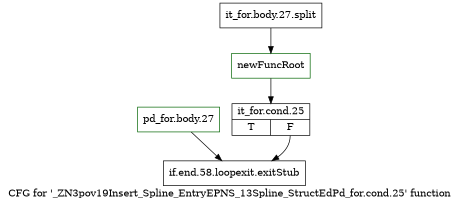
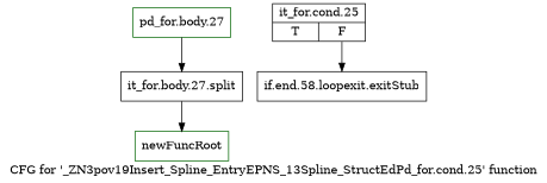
  digraph {
    label="CFG for '_ZN3pov19Insert_Spline_EntryEPNS_13Spline_StructEdPd_for.cond.25' function"
    node [color=black shape=record]
    n1 [color=darkgreen label="{newFuncRoot}"]
    n2 [label="{it_for.cond.25|{<s0>T|<s1>F}}"]
    n3 [label="{if.end.58.loopexit.exitStub}"]
    n4 [color=darkgreen label="{pd_for.body.27}"]
    n5 [label="{it_for.body.27.split}"]
-   n1 -> n2
    n2 -> n3 [tailport=s1]
-   n4 -> n3
+   n4 -> n5
    n5 -> n1
  }
